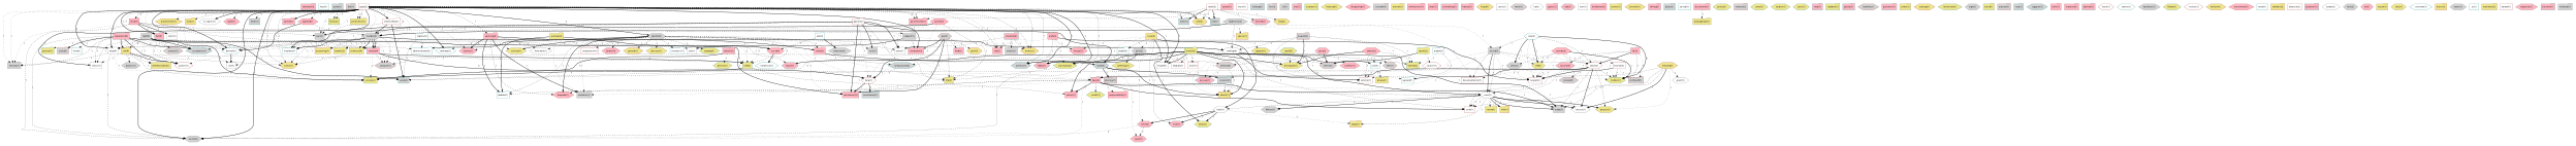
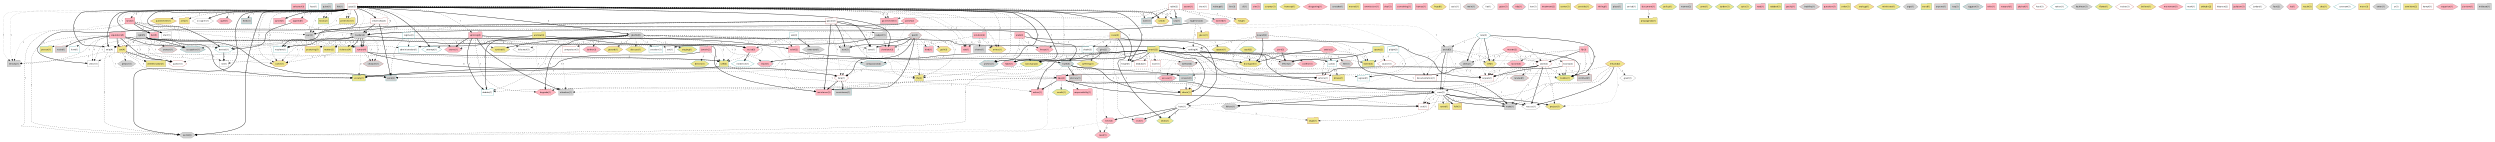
  digraph {
    fontname=Roboto
    node [color=gray40 fillcolor=khaki fontname=Roboto shape=folder style=filled]
    edge [fontname=Roboto style=dashed]
    n1 [color=teal fillcolor=lightpink label="selected(1)"]
    n2 [color=teal fillcolor=white label="face(1)"]
    n3 [color=teal fillcolor=lightgrey label="quiet(1)"]
    n4 [color=brown fillcolor=lightgrey label="felt(1)"]
    n5 [fillcolor=lightpink label="population(5)"]
    n6 [color=teal label="person(1)"]
    n7 [color=brown fillcolor=lightgrey label="resist(1)"]
    n8 [color=teal fillcolor=white label="form(1)"]
    n9 [color=brown label="law(4)"]
    n10 [fillcolor=white label="sense(1)"]
    n11 [fillcolor=lightpink label="resistance(3)"]
    n12 [color=teal fillcolor=lightpink label="human(4)"]
    n13 [color=teal fillcolor=white label="denied(1)" shape=hexagon]
    n14 [color=brown fillcolor=white label="justice(1)" shape=hexagon]
    n15 [color=teal fillcolor=lightgrey label="occupation(1)" shape=hexagon]
    n16 [fillcolor=lightgrey label="world(3)" shape=hexagon]
    n17 [fillcolor=lightgrey label="density(1)"]
    n18 [fillcolor=white label="rise(1)"]
    n19 [label="determination(1)"]
    n20 [color=teal label="self(3)"]
    n21 [color=teal label="society(1)"]
    n22 [fillcolor=lightgrey label="please(1)" shape=hexagon]
    n23 [color=brown fillcolor=lightgrey label="charade(1)" shape=hexagon]
    n24 [color=brown fillcolor=white label="help(1)" shape=hexagon]
    n25 [color=teal fillcolor=lightpink label="take(6)"]
    n26 [color=brown fillcolor=lightpink label="action(1)"]
    n27 [color=teal fillcolor=lightgrey label="assistance(1)"]
    n28 [fillcolor=lightgrey label="eagerness(2)" shape=hexagon]
    n29 [fillcolor=lightgrey label="murder(4)" shape=hexagon]
    n30 [fillcolor=lightgrey label="avoid(3)"]
    n31 [fillcolor=white label="nothing(4)" shape=hexagon]
    n32 [color=brown fillcolor=white label="documentation(1)"]
    n33 [color=brown label="ignore(1)"]
    n34 [label="violence(4)"]
    n35 [color=brown label="posturing(1)"]
    n36 [label="matter(2)"]
    n37 [fillcolor=white label="strip(4)"]
    n38 [color=brown label="came(1)" shape=hexagon]
    n39 [color=teal fillcolor=white label="mayhem(1)"]
    n40 [label="left(1)" shape=hexagon]
    n41 [color=brown fillcolor=white label="plane(2)" shape=hexagon]
    n42 [color=brown fillcolor=white label="asylum(1)"]
    n43 [color=teal label="middle(1)" shape=hexagon]
    n44 [fillcolor=white label="care(2)" shape=hexagon]
    n45 [fillcolor=lightgrey label="fellow(1)" shape=hexagon]
    n46 [color=teal label="hatred(3)"]
    n47 [color=brown fillcolor=white label="vehicle(1)"]
    n48 [color=teal fillcolor=white label="use(2)"]
    n49 [color=teal fillcolor=lightpink label="excuse(1)" shape=hexagon]
    n50 [color=brown label="attack(1)"]
    n51 [color=teal fillcolor=lightgrey label="work(2)"]
    n52 [label="project(1)" shape=hexagon]
    n53 [fillcolor=white label="rescue(1)" shape=hexagon]
    n54 [fillcolor=lightgrey label="make(1)"]
    n55 [color=brown fillcolor=white label="look(1)"]
    n56 [color=brown fillcolor=lightgrey label="landed(1)" shape=hexagon]
    n57 [color=teal fillcolor=white label="agreed(1)"]
    n58 [fillcolor=white label="hate(1)" shape=hexagon]
    n59 [color=brown label="begin(1)"]
    n60 [label="haven(1)"]
    n61 [color=brown label="folk(1)"]
    n62 [color=brown fillcolor=lightpink label="degrade(1)" shape=hexagon]
    n63 [fillcolor=lightgrey label="situation(1)"]
    n64 [color=teal fillcolor=white label="debate(1)"]
    n65 [color=teal label="breath(1)" shape=hexagon]
    n66 [color=brown fillcolor=lightpink label="responsibility(1)"]
    n67 [label="phrase(1)"]
    n68 [fillcolor=lightpink label="assert(1)"]
    n69 [color=brown fillcolor=white label="show(1)"]
    n70 [color=teal fillcolor=lightgrey label="makeup(1)"]
    n71 [color=brown fillcolor=lightgrey label="live(1)"]
    n72 [color=brown fillcolor=lightpink label="master(2)" shape=hexagon]
    n73 [fillcolor=lightgrey label="seek(2)" shape=hexagon]
    n74 [color=brown fillcolor=white label="bosnia(2)"]
    n75 [fillcolor=lightgrey label="oil(1)"]
    n76 [color=brown fillcolor=white label="gaza(2)"]
    n77 [color=brown fillcolor=white label="citizenship(3)"]
    n78 [fillcolor=lightpink label="uprising(4)"]
    n79 [color=teal fillcolor=white label="attempt(1)" shape=hexagon]
    n80 [color=brown fillcolor=lightpink label="land(3)"]
    n81 [color=brown fillcolor=lightpink label="applied(1)" shape=hexagon]
    n82 [fillcolor=lightgrey label="ghetto(8)" shape=hexagon]
    n83 [color=teal fillcolor=lightgrey label="wish(1)"]
    n84 [color=brown label="punishment(1)" shape=hexagon]
    n85 [color=brown label="area(1)"]
    n86 [fillcolor=white label="occupier(1)" shape=hexagon]
    n87 [fillcolor=lightpink label="quell(1)" shape=hexagon]
    n88 [fillcolor=white label="start(1)"]
    n89 [color=teal fillcolor=lightgrey label="think(1)"]
    n90 [fillcolor=lightpink label="cleveland(1)"]
    n91 [color=teal fillcolor=lightpink label="hell(1)"]
    n92 [fillcolor=lightpink label="starve(1)" shape=hexagon]
    n93 [fillcolor=lightpink label="punish(1)"]
    n94 [color=brown label="sink(1)" shape=hexagon]
    n95 [color=teal fillcolor=lightgrey label="sea(1)"]
    n96 [color=brown fillcolor=lightpink label="rule(1)"]
    n97 [color=teal label="know(2)"]
    n98 [fillcolor=lightgrey label="war(2)"]
    n99 [label="protection(1)"]
    n100 [color=teal fillcolor=lightgrey label="wishes(1)" shape=hexagon]
    n101 [color=teal fillcolor=lightpink label="habit(1)" shape=hexagon]
    n102 [color=brown label="writes(1)" shape=hexagon]
    n103 [fillcolor=white label="forget(1)"]
    n104 [fillcolor=lightpink label="government(1)"]
    n105 [color=brown fillcolor=lightpink label="belief(2)"]
    n106 [fillcolor=white label="followed(1)" shape=hexagon]
    n107 [label="purview(1)" shape=hexagon]
    n108 [color=brown fillcolor=lightpink label="racist(3)" shape=hexagon]
    n109 [fillcolor=lightgrey label="subject(1)"]
    n110 [fillcolor=white label="set(1)"]
    n111 [color=teal fillcolor=white label="administration(1)"]
    n112 [fillcolor=lightgrey label="non(1)"]
    n113 [fillcolor=white label="save(1)"]
    n114 [label="life(2)"]
    n115 [color=brown fillcolor=white label="comparison(1)"]
    n116 [fillcolor=lightpink label="bother(1)" shape=hexagon]
    n117 [color=brown label="ground(1)" shape=hexagon]
    n118 [label="discuss(1)" shape=hexagon]
    n119 [color=teal fillcolor=white label="creation(1)"]
    n120 [color=teal label="staging(1)" shape=hexagon]
    n121 [color=teal fillcolor=lightgrey label="truth(5)" shape=hexagon]
    n122 [color=teal fillcolor=lightgrey label="compassion(4)" shape=hexagon]
    n123 [color=teal fillcolor=white label="existence(1)" shape=hexagon]
    n124 [color=brown label="case(3)"]
    n125 [fillcolor=lightgrey label="give(2)" shape=hexagon]
    n126 [color=teal fillcolor=white label="death(3)"]
    n127 [fillcolor=lightpink label="time(3)" shape=hexagon]
    n128 [label="appear(1)" shape=hexagon]
    n129 [color=teal label="beats(1)" shape=hexagon]
    n130 [color=teal label="sanctuary(2)" shape=hexagon]
    n131 [color=teal fillcolor=lightpink label="love(1)" shape=hexagon]
    n132 [color=brown fillcolor=lightpink label="freeze(1)" shape=hexagon]
    n133 [color=brown fillcolor=lightgrey label="welfare(3)" shape=hexagon]
    n134 [label="suffering(1)" shape=hexagon]
    n135 [fillcolor=lightpink label="need(1)" shape=hexagon]
    n136 [color=teal fillcolor=white label="race(2)" shape=hexagon]
    n137 [color=teal fillcolor=lightgrey label="concern(2)"]
    n138 [color=brown fillcolor=lightgrey label="phoney(1)"]
    n139 [color=teal fillcolor=lightpink label="cite(1)"]
    n140 [color=teal label="country(1)"]
    n141 [label="honesty(1)" shape=hexagon]
    n142 [color=brown fillcolor=lightpink label="disgusting(1)" shape=hexagon]
    n143 [color=brown label="refused(2)" shape=hexagon]
    n144 [fillcolor=white label="grant(1)" shape=hexagon]
    n145 [color=brown fillcolor=lightgrey label="consider(1)"]
    n146 [color=brown fillcolor=white label="rabin(2)"]
    n147 [color=teal fillcolor=lightpink label="wished(1)" shape=hexagon]
    n148 [color=brown label="thing(1)" shape=hexagon]
    n149 [label="moved(1)"]
    n150 [color=brown fillcolor=lightpink label="ommission(1)"]
    n151 [color=brown fillcolor=lightpink label="deal(1)"]
    n152 [color=teal fillcolor=lightpink label="something(1)"]
    n153 [fillcolor=lightpink label="hamas(1)"]
    n154 [fillcolor=lightgrey label="right(5)"]
    n155 [color=brown fillcolor=lightgrey label="protect(1)" shape=hexagon]
    n156 [color=teal fillcolor=lightpink label="leave(1)" shape=hexagon]
    n157 [color=brown label="fruad(1)" shape=hexagon]
    n158 [color=brown fillcolor=white label="gazan(3)"]
    n159 [fillcolor=white label="basis(1)"]
    n160 [color=brown fillcolor=lightgrey label="mein(1)" shape=hexagon]
    n161 [color=teal fillcolor=white label="regime(2)"]
    n162 [color=teal fillcolor=white label="plight(3)"]
    n163 [color=brown fillcolor=lightgrey label="jew(2)" shape=hexagon]
    n164 [color=brown label="guilt(1)" shape=hexagon]
    n165 [color=teal fillcolor=lightpink label="kind(1)"]
    n166 [fillcolor=white label="liar(1)" shape=hexagon]
    n167 [fillcolor=lightpink label="guise(1)"]
    n168 [color=teal fillcolor=lightpink label="edu(1)" shape=hexagon]
    n169 [fillcolor=white label="iran(1)"]
    n170 [color=brown fillcolor=lightpink label="treatment(2)"]
    n171 [label="center(1)"]
    n172 [color=brown fillcolor=lightgrey label="kuwait(3)"]
    n173 [label="disregard(1)" shape=hexagon]
    n174 [fillcolor=lightpink label="part(2)" shape=hexagon]
    n175 [fillcolor=lightpink label="confine(1)" shape=hexagon]
    n176 [color=brown fillcolor=lightgrey label="effort(2)" shape=hexagon]
    n177 [color=brown label="provide(1)" shape=hexagon]
    n178 [fillcolor=lightpink label="inkling(1)"]
    n179 [fillcolor=lightpink label="fly(1)"]
    n180 [fillcolor=lightpink label="racism(3)" shape=hexagon]
    n181 [color=brown fillcolor=lightgrey label="ointment(1)"]
    n182 [color=teal fillcolor=lightgrey label="place(1)"]
    n183 [color=teal fillcolor=white label="period(1)"]
    n184 [fillcolor=lightpink label="document(1)"]
    n185 [label="propaganda(1)"]
    n186 [color=teal label="policy(1)" shape=hexagon]
    n187 [color=brown fillcolor=lightgrey label="manner(2)"]
    n188 [color=teal label="come(1)" shape=hexagon]
    n189 [color=teal fillcolor=lightpink label="solution(4)"]
    n190 [fillcolor=lightgrey label="sleeve(1)"]
    n191 [color=teal label="burden(1)" shape=hexagon]
    n192 [color=teal label="syria(1)" shape=hexagon]
    n193 [color=teal fillcolor=lightpink label="read(1)"]
    n194 [color=teal label="stabbed(1)"]
    n195 [color=teal fillcolor=lightpink label="pacify(1)"]
    n196 [color=brown fillcolor=lightgrey label="inability(1)" shape=hexagon]
    n197 [color=teal fillcolor=lightpink label="question(1)"]
    n198 [label="order(1)"]
    n199 [color=brown label="analogy(1)" shape=hexagon]
    n200 [color=teal label="mininister(1)" shape=hexagon]
    n201 [color=brown fillcolor=lightpink label="arabia(2)" shape=hexagon]
    n202 [color=brown fillcolor=lightgrey label="feel(1)" shape=hexagon]
    n203 [fillcolor=lightgrey label="urge(1)" shape=hexagon]
    n204 [color=teal label="word(1)"]
    n205 [color=teal label="quote(2)"]
    n206 [color=brown fillcolor=white label="source(1)" shape=hexagon]
    n207 [color=brown fillcolor=lightgrey label="anyone(1)"]
    n208 [color=teal fillcolor=lightgrey label="iraq(1)"]
    n209 [color=teal fillcolor=lightgrey label="suggest(1)" shape=hexagon]
    n210 [color=brown fillcolor=lightpink label="refer(1)"]
    n211 [fillcolor=lightpink label="research(1)"]
    n212 [color=teal fillcolor=lightpink label="yitzhak(1)"]
    n213 [color=brown fillcolor=white label="food(1)" shape=hexagon]
    n214 [color=teal fillcolor=white label="nation(1)" shape=hexagon]
    n215 [fillcolor=lightgrey label="kaufman(1)" shape=hexagon]
    n216 [color=teal fillcolor=white label="ask(3)"]
    n217 [fillcolor=lightgrey label="entertain(1)" shape=hexagon]
    n218 [color=teal label="flatter(1)" shape=hexagon]
    n219 [color=brown fillcolor=lightpink label="arab(3)"]
    n220 [color=brown fillcolor=white label="insists(1)" shape=hexagon]
    n221 [fillcolor=lightpink label="jewish(2)"]
    n222 [color=teal label="denies(1)" shape=hexagon]
    n223 [color=brown label="believe(1)" shape=hexagon]
    n224 [color=brown fillcolor=lightpink label="movement(1)" shape=hexagon]
    n225 [color=teal fillcolor=white label="mark(1)"]
    n226 [color=brown label="attitude(2)"]
    n227 [color=brown fillcolor=white label="lebanon(2)"]
    n228 [color=teal label="saudi(2)" shape=hexagon]
    n229 [color=teal fillcolor=lightpink label="judaism(1)"]
    n230 [fillcolor=white label="jordan(1)" shape=hexagon]
    n231 [fillcolor=lightgrey label="fact(2)" shape=hexagon]
    n232 [fillcolor=lightpink label="ira(1)" shape=hexagon]
    n233 [label="result(1)"]
    n234 [label="idea(1)" shape=hexagon]
    n235 [color=brown fillcolor=lightpink label="polish(2)" shape=hexagon]
    n236 [label="warsaw(4)"]
    n237 [color=teal fillcolor=white label="covenant(1)" shape=hexagon]
    n238 [color=brown label="move(1)"]
    n239 [fillcolor=lightgrey label="enter(1)" shape=hexagon]
    n240 [color=teal label="israel(22)"]
    n241 [color=brown fillcolor=white label="kibbutz(1)"]
    n242 [color=brown fillcolor=white label="wave(1)"]
    n243 [color=teal fillcolor=white label="pr(1)"]
    n244 [label="semitism(2)"]
    n245 [color=brown fillcolor=white label="kampf(1)"]
    n246 [fillcolor=lightpink label="equation(1)" shape=hexagon]
    n247 [color=teal fillcolor=lightpink label="zionism(1)"]
    n248 [fillcolor=lightgrey label="mideast(1)"]
    n5 -> n6 [label=1 style=dotted]
    n5 -> n7 [label=1 style=bold]
    n5 -> n8 [label=1 style=dotted]
    n5 -> n9 [label=1 style=bold]
    n5 -> n10 [label=1]
    n5 -> n11 [label=1 style=bold]
    n5 -> n12 [label=1 style=dotted]
    n5 -> n13 [label=1 style=dotted]
    n5 -> n14 [label=1 style=bold]
    n5 -> n15 [label=1 style=bold]
    n5 -> n16 [label=1]
    n5 -> n17 [label=1]
    n5 -> n18 [label=1 style=dotted]
    n9 -> n10 [label=1 style=dotted]
    n9 -> n14 [label=1 style=bold]
    n9 -> n19 [label=1]
    n9 -> n20 [label=1]
    n9 -> n21 [label=1]
    n9 -> n22 [label=1]
    n12 -> n18 [label=1 style=dotted]
    n12 -> n20 [label=2 style=bold]
    n12 -> n21 [label=2 style=dotted]
    n12 -> n23 [label=1]
    n12 -> n24 [label=3 style=bold]
    n13 -> n18 [label=1 style=bold]
    n20 -> n21 [label=1 style=bold]
    n20 -> n25 [label=1]
    n20 -> n26 [label=1]
    n24 -> n11 [label=1 style=bold]
    n24 -> n27 [label=1 style=bold]
    n25 -> n26 [label=1 style=bold]
    n25 -> n44 [label=2]
    n25 -> n53 [label=1 style=dotted]
    n25 -> n54 [label=1 style=bold]
    n25 -> n55 [label=1 style=bold]
    n25 -> n62 [label=1]
    n25 -> n63 [label=1 style=dotted]
    n25 -> n64 [label=1]
    n25 -> n65 [label=1 style=dotted]
    n25 -> n66 [label=1 style=dotted]
    n28 -> n29 [label=1 style=bold]
    n28 -> n29 [label=1 style=dotted]
    n28 -> n30 [label=1 style=dotted]
    n28 -> n31 [label=1]
    n28 -> n32 [label=1 style=dotted]
    n28 -> n33 [label=1 style=dotted]
    n29 -> n12 [label=1 style=bold]
    n29 -> n12 [label=1 style=bold]
    n29 -> n23 [label=1]
    n29 -> n23 [label=1 style=dotted]
    n29 -> n31 [label=2 style=bold]
    n29 -> n31 [label=2 style=dotted]
    n29 -> n34 [label=1]
    n29 -> n34 [label=1 style=bold]
    n29 -> n35 [label=1 style=dotted]
    n29 -> n35 [label=1]
    n29 -> n36 [label=1]
    n29 -> n36 [label=1 style=dotted]
    n29 -> n37 [label=1]
    n29 -> n37 [label=1 style=dotted]
    n29 -> n38 [label=1 style=dotted]
    n29 -> n38 [label=1]
    n29 -> n39 [label=1 style=bold]
    n29 -> n39 [label=1]
    n30 -> n25 [label=1 style=dotted]
    n30 -> n32 [label=1]
    n30 -> n40 [label=1 style=dotted]
    n30 -> n41 [label=1]
    n30 -> n42 [label=1 style=dotted]
    n30 -> n43 [label=1 style=dotted]
    n30 -> n44 [label=1 style=bold]
    n30 -> n44 [label=1]
    n30 -> n45 [label=1 style=dotted]
-   n31 -> n23 [label=1]
    n31 -> n46 [label=1]
    n31 -> n47 [label=1 style=bold]
    n31 -> n48 [label=1 style=bold]
    n31 -> n49 [label=1 style=dotted]
    n31 -> n50 [label=1 style=dotted]
    n34 -> n38 [label=2]
    n37 -> n16 [label=1]
    n37 -> n17 [label=1]
    n37 -> n38 [label=1]
    n37 -> n51 [label=1 style=dotted]
    n41 -> n25 [label=1 style=bold]
    n41 -> n42 [label=1 style=dotted]
    n41 -> n43 [label=1]
    n41 -> n44 [label=1]
    n41 -> n52 [label=1]
    n41 -> n53 [label=1 style=bold]
    n41 -> n54 [label=1]
    n41 -> n55 [label=1]
    n41 -> n56 [label=1]
    n41 -> n57 [label=1 style=bold]
    n44 -> n45 [label=1 style=bold]
    n44 -> n52 [label=1 style=bold]
    n44 -> n53 [label=1 style=bold]
    n44 -> n54 [label=1 style=bold]
    n44 -> n55 [label=1]
    n44 -> n55 [label=1 style=dotted]
    n44 -> n58 [label=1]
    n44 -> n59 [label=1]
    n44 -> n60 [label=1 style=dotted]
    n44 -> n61 [label=1 style=bold]
    n48 -> n47 [label=1 style=dotted]
    n48 -> n67 [label=1 style=dotted]
    n58 -> n59 [label=1 style=dotted]
    n58 -> n127 [label=1 style=bold]
    n58 -> n129 [label=1 style=bold]
    n58 -> n131 [label=1 style=bold]
    n72 -> n40 [label=1]
    n72 -> n41 [label=1]
    n72 -> n42 [label=1 style=dotted]
    n72 -> n43 [label=1 style=bold]
    n72 -> n73 [label=1]
    n72 -> n74 [label=1 style=dotted]
    n73 -> n42 [label=1 style=dotted]
    n73 -> n43 [label=1 style=dotted]
    n73 -> n51 [label=1]
    n74 -> n42 [label=1 style=bold]
    n74 -> n43 [label=1]
    n74 -> n181 [label=1 style=dotted]
    n76 -> n13 [label=1 style=dotted]
    n76 -> n13 [label=1 style=bold]
    n76 -> n16 [label=1 style=bold]
    n76 -> n16 [label=1 style=bold]
    n76 -> n17 [label=1 style=dotted]
    n76 -> n17 [label=1 style=dotted]
    n76 -> n29 [label=2]
    n76 -> n34 [label=3 style=dotted]
    n76 -> n37 [label=2 style=bold]
    n76 -> n37 [label=2 style=bold]
    n76 -> n38 [label=1]
    n76 -> n38 [label=1]
    n76 -> n39 [label=1 style=dotted]
    n76 -> n39 [label=1 style=bold]
    n76 -> n77 [label=1 style=bold]
    n76 -> n78 [label=1]
    n76 -> n79 [label=1 style=bold]
    n76 -> n80 [label=2]
    n76 -> n81 [label=1 style=dotted]
    n76 -> n82 [label=2 style=bold]
    n76 -> n83 [label=2]
    n76 -> n84 [label=1 style=dotted]
    n76 -> n85 [label=1]
    n76 -> n86 [label=1 style=bold]
    n76 -> n87 [label=1 style=dotted]
    n76 -> n88 [label=1 style=dotted]
    n76 -> n89 [label=1]
    n76 -> n90 [label=1 style=bold]
    n76 -> n91 [label=1 style=bold]
    n76 -> n92 [label=1 style=dotted]
    n76 -> n93 [label=1 style=bold]
    n76 -> n94 [label=2 style=bold]
    n76 -> n95 [label=2]
    n76 -> n96 [label=1]
    n76 -> n96 [label=1 style=dotted]
    n76 -> n97 [label=1]
    n76 -> n97 [label=1 style=dotted]
    n76 -> n98 [label=1 style=dotted]
    n76 -> n98 [label=1 style=dotted]
    n76 -> n99 [label=1 style=dotted]
    n76 -> n99 [label=1]
    n76 -> n100 [label=1 style=bold]
    n76 -> n100 [label=1]
    n76 -> n101 [label=1]
    n76 -> n101 [label=1 style=bold]
    n76 -> n102 [label=1]
    n76 -> n102 [label=1]
    n76 -> n103 [label=1 style=bold]
    n76 -> n103 [label=1 style=bold]
    n76 -> n104 [label=2]
    n76 -> n104 [label=2]
    n77 -> n13 [label=1]
    n77 -> n29 [label=1 style=bold]
    n77 -> n51 [label=1 style=bold]
    n78 -> n62 [label=1]
    n78 -> n63 [label=1 style=bold]
    n78 -> n64 [label=1 style=bold]
    n78 -> n79 [label=2 style=dotted]
    n78 -> n92 [label=2 style=bold]
    n78 -> n105 [label=1 style=bold]
    n78 -> n106 [label=1]
    n78 -> n107 [label=1 style=dotted]
    n78 -> n108 [label=1 style=dotted]
    n80 -> n16 [label=1]
    n80 -> n17 [label=1 style=dotted]
    n80 -> n88 [label=1 style=bold]
    n80 -> n91 [label=1 style=bold]
    n80 -> n98 [label=1]
    n80 -> n109 [label=1]
    n80 -> n110 [label=1]
    n81 -> n13 [label=1 style=bold]
    n81 -> n29 [label=1]
    n82 -> n11 [label=1 style=dotted]
    n82 -> n20 [label=1]
    n82 -> n24 [label=1 style=dotted]
    n82 -> n25 [label=1 style=dotted]
    n82 -> n62 [label=1 style=bold]
    n82 -> n63 [label=1 style=dotted]
    n82 -> n64 [label=1]
    n82 -> n92 [label=2 style=dotted]
    n82 -> n105 [label=1]
    n82 -> n106 [label=1 style=dotted]
    n82 -> n107 [label=1 style=bold]
    n82 -> n108 [label=1]
    n82 -> n111 [label=1 style=bold]
    n82 -> n112 [label=1 style=dotted]
    n82 -> n113 [label=1]
    n82 -> n114 [label=1 style=dotted]
    n82 -> n115 [label=1]
    n82 -> n116 [label=1]
    n82 -> n117 [label=1]
    n82 -> n118 [label=1 style=dotted]
    n82 -> n119 [label=1]
    n82 -> n120 [label=1]
    n105 -> n121 [label=1 style=bold]
    n105 -> n122 [label=1]
    n108 -> n123 [label=1 style=bold]
    n109 -> n90 [label=1 style=dotted]
    n109 -> n102 [label=1 style=dotted]
    n109 -> n110 [label=1 style=bold]
    n121 -> n16 [label=1 style=dotted]
    n121 -> n50 [label=1 style=bold]
    n121 -> n135 [label=1 style=dotted]
    n121 -> n137 [label=1 style=bold]
    n121 -> n138 [label=1 style=bold]
    n122 -> n24 [label=1 style=dotted]
    n124 -> n58 [label=1 style=bold]
    n124 -> n125 [label=1 style=dotted]
    n124 -> n126 [label=1]
    n124 -> n127 [label=1 style=dotted]
    n124 -> n128 [label=1 style=dotted]
    n124 -> n129 [label=1 style=bold]
    n124 -> n130 [label=1 style=dotted]
    n124 -> n131 [label=1]
    n124 -> n132 [label=1 style=dotted]
    n125 -> n130 [label=1 style=bold]
    n125 -> n133 [label=1]
    n126 -> n130 [label=1]
    n126 -> n134 [label=1 style=dotted]
    n127 -> n16 [label=2 style=dotted]
    n127 -> n135 [label=2]
    n130 -> n114 [label=1]
    n133 -> n49 [label=1 style=dotted]
    n133 -> n50 [label=1]
    n136 -> n30 [label=1]
    n136 -> n40 [label=1 style=bold]
    n136 -> n41 [label=1]
    n136 -> n42 [label=1 style=dotted]
    n136 -> n43 [label=8 style=bold]
    n136 -> n73 [label=1 style=bold]
    n137 -> n50 [label=1 style=dotted]
    n143 -> n42 [label=1]
    n143 -> n52 [label=1 style=dotted]
    n143 -> n53 [label=1 style=bold]
    n143 -> n54 [label=1]
    n143 -> n55 [label=1]
    n143 -> n144 [label=1]
    n146 -> n83 [label=1 style=bold]
    n146 -> n94 [label=1]
    n146 -> n95 [label=1 style=bold]
    n146 -> n104 [label=1]
    n146 -> n147 [label=1]
    n146 -> n148 [label=1]
    n154 -> n9 [label=3]
    n154 -> n10 [label=1]
    n154 -> n14 [label=1]
    n154 -> n15 [label=1 style=bold]
    n154 -> n19 [label=1 style=dotted]
    n154 -> n20 [label=2 style=dotted]
    n154 -> n21 [label=1 style=bold]
    n154 -> n37 [label=1]
    n154 -> n51 [label=1 style=bold]
    n154 -> n111 [label=1]
    n154 -> n155 [label=1]
    n154 -> n156 [label=1]
    n158 -> n10 [label=1 style=bold]
    n158 -> n11 [label=1 style=bold]
    n158 -> n14 [label=1 style=dotted]
    n158 -> n15 [label=1 style=dotted]
    n158 -> n24 [label=1 style=dotted]
    n158 -> n29 [label=1]
    n158 -> n112 [label=1 style=bold]
    n158 -> n113 [label=1 style=bold]
    n158 -> n114 [label=1]
    n158 -> n121 [label=1 style=bold]
    n161 -> n20 [label=1 style=dotted]
    n161 -> n51 [label=1]
    n161 -> n111 [label=1 style=dotted]
    n162 -> n46 [label=1 style=dotted]
    n162 -> n47 [label=1]
    n163 -> n11 [label=1 style=bold]
    n163 -> n24 [label=1 style=bold]
+   n163 -> n112 [label=1 style=bold]
    n163 -> n113 [label=1 style=bold]
    n163 -> n114 [label=1]
    n163 -> n164 [label=1]
    n163 -> n165 [label=1]
    n172 -> n31 [label=1]
    n172 -> n46 [label=1]
    n172 -> n47 [label=1]
    n172 -> n48 [label=1 style=dotted]
    n172 -> n173 [label=1 style=bold]
    n174 -> n133 [label=1]
    n174 -> n137 [label=1 style=dotted]
    n174 -> n175 [label=1 style=dotted]
    n174 -> n176 [label=1 style=bold]
    n179 -> n41 [label=1 style=bold]
    n179 -> n42 [label=1 style=dotted]
    n179 -> n43 [label=1]
    n179 -> n180 [label=1]
    n179 -> n181 [label=1 style=dotted]
    n180 -> n32 [label=1 style=dotted]
    n184 -> n185 [label=1]
    n189 -> n90 [label=1]
    n189 -> n102 [label=1]
    n189 -> n190 [label=1]
    n201 -> n46 [label=1]
    n201 -> n47 [label=1]
    n201 -> n48 [label=1 style=dotted]
    n201 -> n122 [label=1 style=dotted]
    n201 -> n173 [label=1 style=bold]
    n201 -> n202 [label=1 style=dotted]
    n205 -> n176 [label=1 style=bold]
    n205 -> n206 [label=1 style=dotted]
    n216 -> n108 [label=1]
    n216 -> n217 [label=1 style=bold]
    n219 -> n42 [label=1 style=bold]
    n219 -> n96 [label=1 style=dotted]
    n219 -> n100 [label=1]
    n219 -> n130 [label=1 style=dotted]
    n219 -> n132 [label=1]
    n221 -> n20 [label=1 style=dotted]
    n221 -> n21 [label=1 style=bold]
    n221 -> n222 [label=1 style=dotted]
    n228 -> n173 [label=1 style=dotted]
    n235 -> n24 [label=1 style=dotted]
    n235 -> n98 [label=1 style=bold]
    n235 -> n113 [label=1]
    n235 -> n114 [label=1]
    n236 -> n63 [label=1 style=dotted]
    n236 -> n64 [label=1 style=bold]
    n236 -> n108 [label=1 style=bold]
    n240 -> n16 [label=1]
    n240 -> n26 [label=1 style=bold]
    n240 -> n44 [label=3 style=bold]
    n240 -> n50 [label=1 style=bold]
    n240 -> n51 [label=2]
    n240 -> n54 [label=1 style=bold]
    n240 -> n55 [label=1]
    n240 -> n57 [label=2 style=dotted]
    n240 -> n100 [label=1]
    n240 -> n101 [label=1 style=bold]
    n240 -> n103 [label=1 style=bold]
    n240 -> n156 [label=1 style=bold]
    n240 -> n173 [label=1 style=bold]
    n240 -> n176 [label=1]
    n240 -> n241 [label=1 style=dotted]
    n240 -> n242 [label=1]
  }
